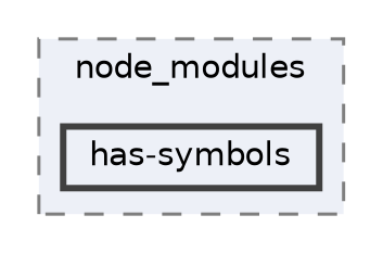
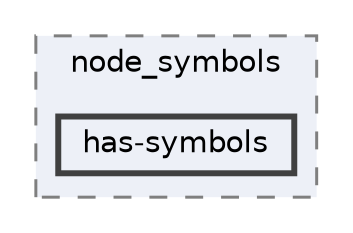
  digraph {
    compound=true
    n1 [color=grey25 fillcolor="#edf0f7" fontname=Helvetica fontsize=10 height=0.2 label="has-symbols" shape=box style="filled,bold" width=0.4]
    subgraph cluster_1 {
      bgcolor="#edf0f7"
      fontname=Helvetica
      fontsize=10
-     label=node_modules
+     label=node_symbols
      pencolor=grey50
      style="filled,dashed"
      n1
    }
  }
